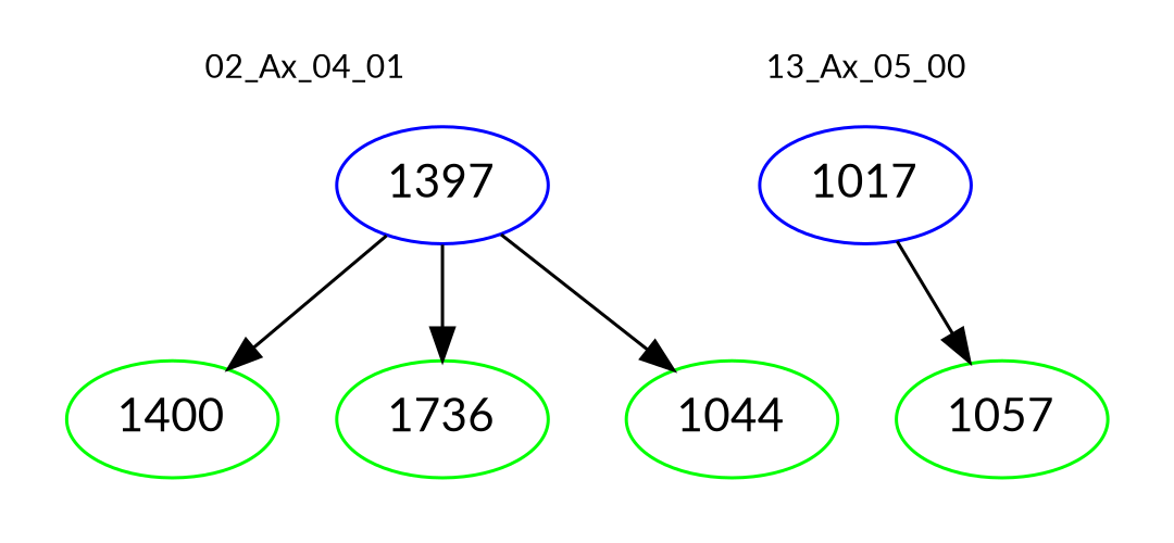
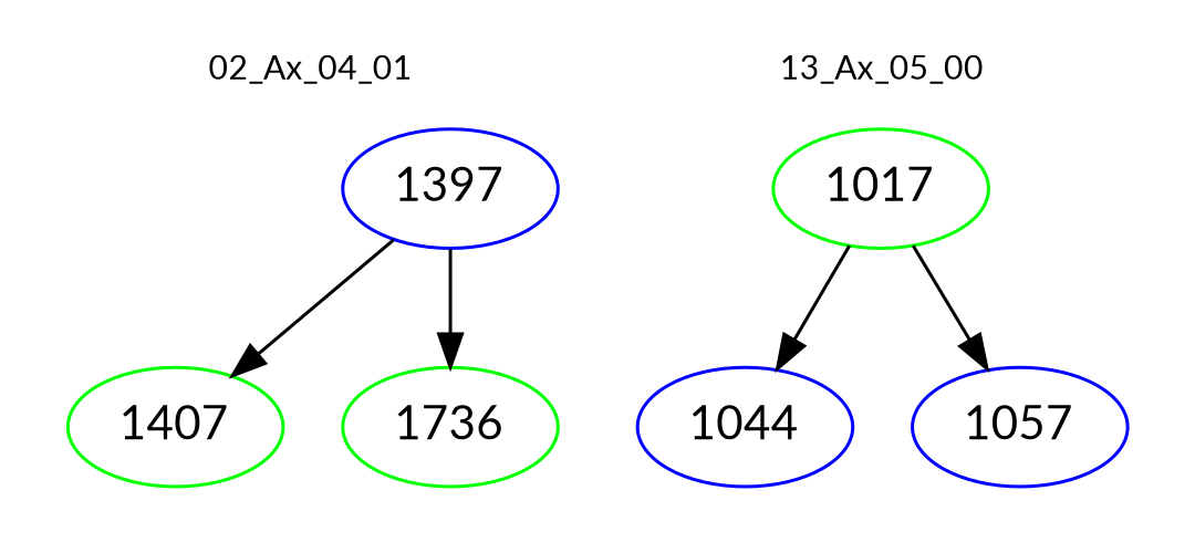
  digraph {
    fontname=Lato
    node [color=green fontname=Lato]
    edge [color=black fontname=Lato]
    n1 [color=blue label=1397]
-   n2 [label=1400]
+   n2 [label=1407]
    n3 [label=1736]
-   n4 [color=blue label=1017]
-   n5 [label=1057]
-   n6 [label=1044]
+   n4 [label=1017]
+   n5 [color=blue label=1057]
+   n6 [color=blue label=1044]
    subgraph cluster_1 {
      color=white
      fontsize=10
      label="02_Ax_04_01"
      n1
      n2
      n3
    }
    subgraph cluster_2 {
      color=white
      fontsize=10
      label="13_Ax_05_00"
      n4
      n5
      n6
    }
    n1 -> n2
    n1 -> n3
    n4 -> n5
-   n1 -> n6
+   n4 -> n6
  }
